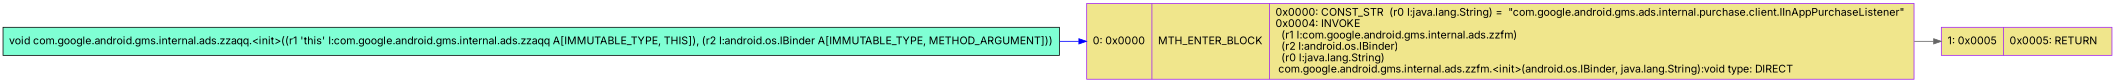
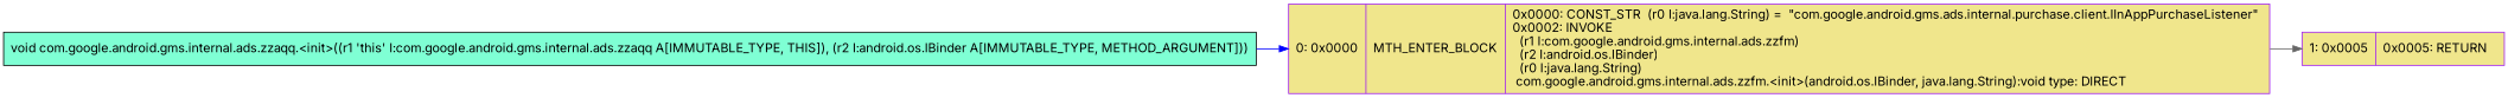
  digraph {
    rankdir=LR
    fontname=Inter
    node [shape=record style=filled fillcolor=khaki color=purple fontname=Inter]
    edge [fontname=Inter]
-   n1 [label="{0\:\ 0x0000|MTH_ENTER_BLOCK\l|0x0000: CONST_STR  (r0 I:java.lang.String) =  \"com.google.android.gms.ads.internal.purchase.client.IInAppPurchaseListener\" \l0x0004: INVOKE  \l  (r1 I:com.google.android.gms.internal.ads.zzfm)\l  (r2 I:android.os.IBinder)\l  (r0 I:java.lang.String)\l com.google.android.gms.internal.ads.zzfm.\<init\>(android.os.IBinder, java.lang.String):void type: DIRECT \l}"]
+   n1 [label="{0\:\ 0x0000|MTH_ENTER_BLOCK\l|0x0000: CONST_STR  (r0 I:java.lang.String) =  \"com.google.android.gms.ads.internal.purchase.client.IInAppPurchaseListener\" \l0x0002: INVOKE  \l  (r1 I:com.google.android.gms.internal.ads.zzfm)\l  (r2 I:android.os.IBinder)\l  (r0 I:java.lang.String)\l com.google.android.gms.internal.ads.zzfm.\<init\>(android.os.IBinder, java.lang.String):void type: DIRECT \l}"]
    n2 [label="{1\:\ 0x0005|0x0005: RETURN   \l}"]
    n3 [label="{void com.google.android.gms.internal.ads.zzaqq.\<init\>((r1 'this' I:com.google.android.gms.internal.ads.zzaqq A[IMMUTABLE_TYPE, THIS]), (r2 I:android.os.IBinder A[IMMUTABLE_TYPE, METHOD_ARGUMENT])) }" fillcolor=aquamarine color=black]
    n1 -> n2 [color=gray40]
    n3 -> n1 [color=blue]
  }
